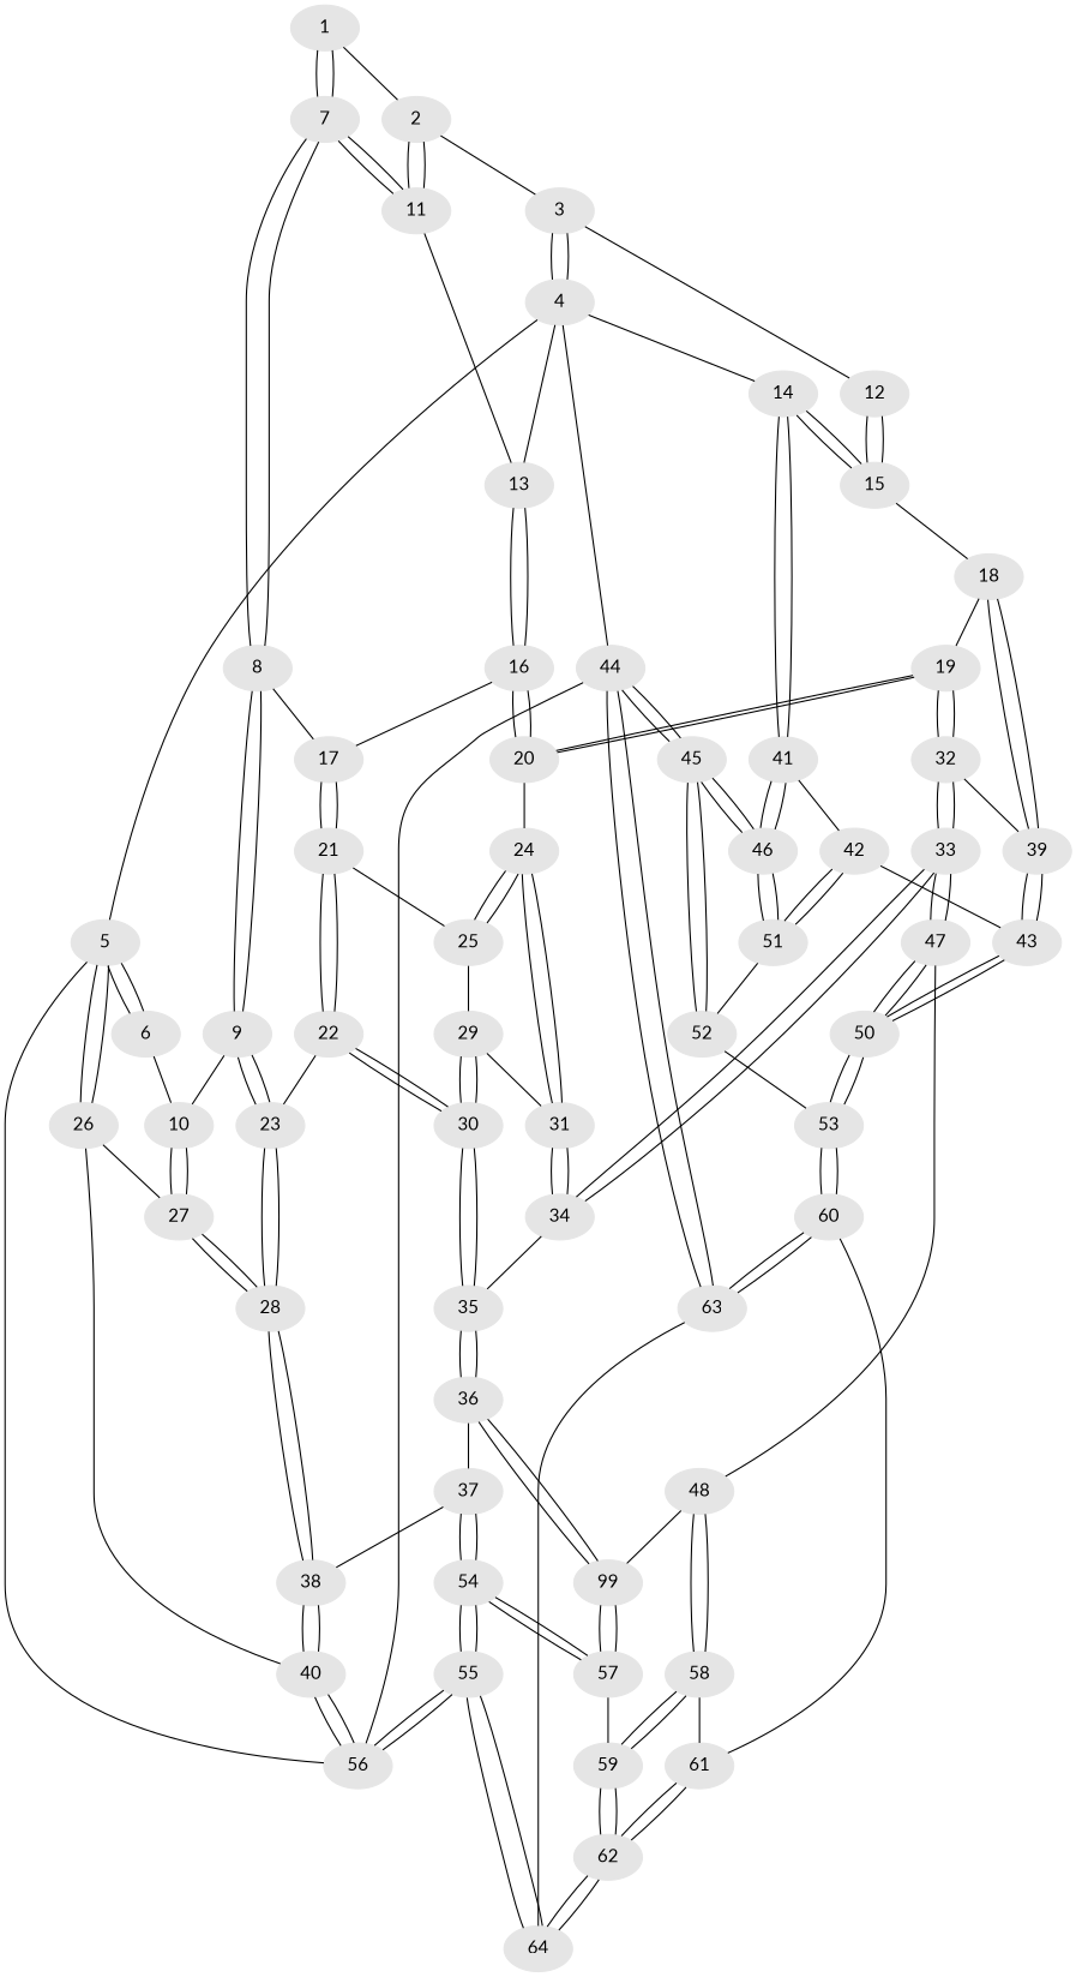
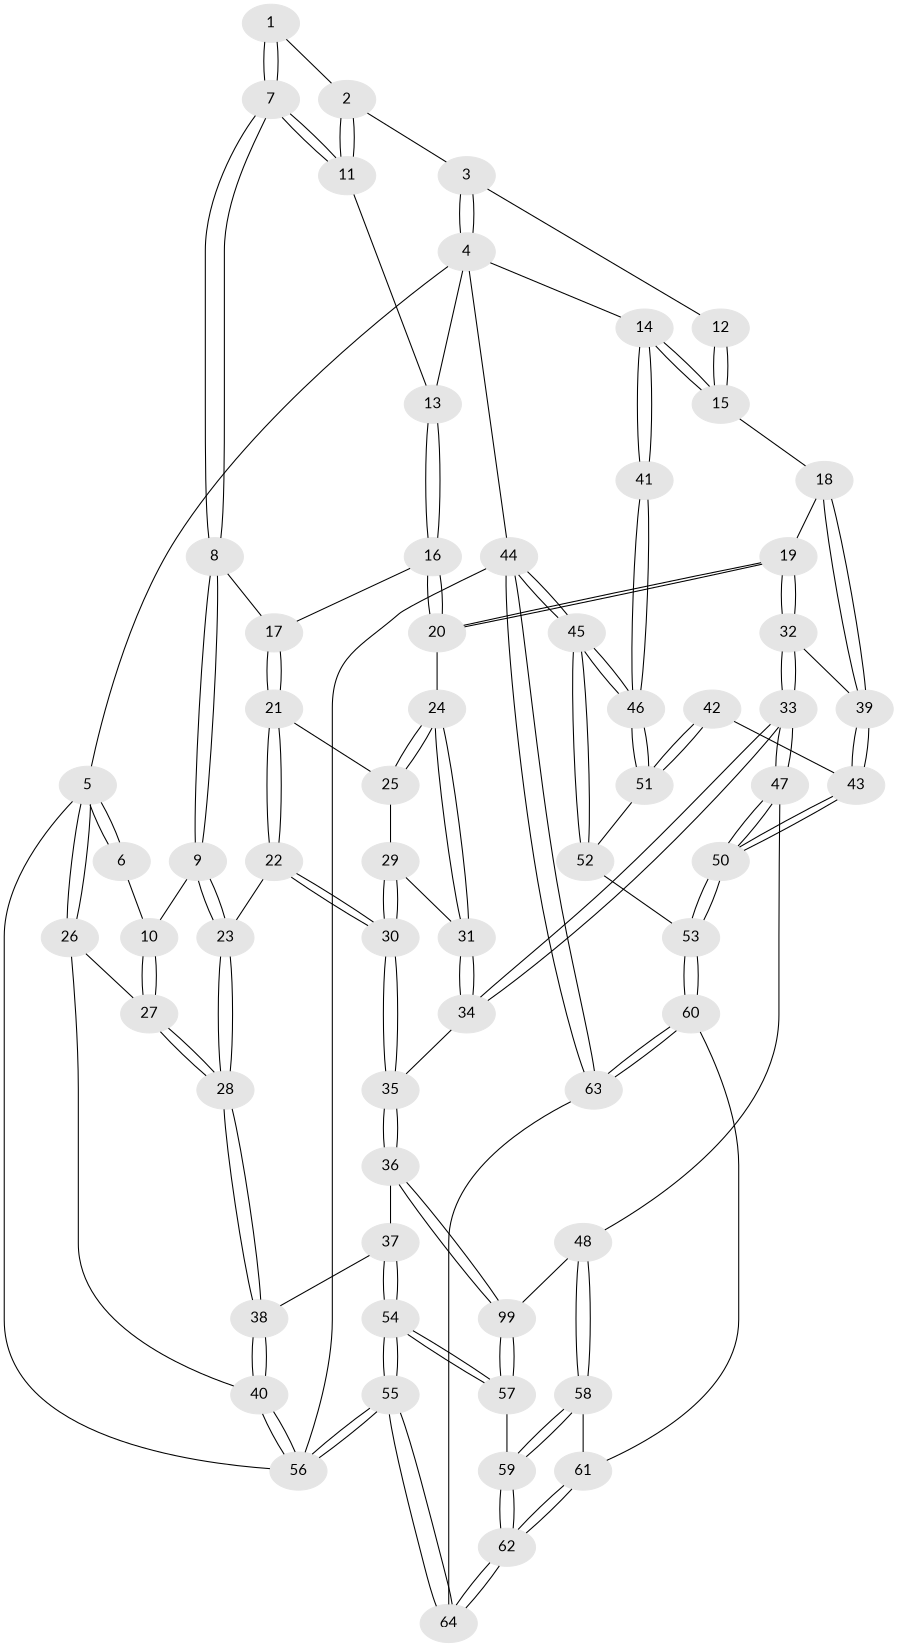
  graph {
    fontname=Lato
    node [color=gray90 fontname=Lato style=filled]
    edge [fontname=Lato]
    1
    2
    7
    3
    11
    8
    4
    12
    13
    5
    14
    44
    15
    6
    26
    56
    41
    45
    63
    10
    27
    40
    9
    17
    23
    21
    28
    16
    18
    20
    42
    46
    19
    39
    24
    22
    25
    32
    43
    33
    31
    30
    29
    35
    38
    34
    36
    47
    50
    48
    37
    n52 [label=99]
    54
    57
    55
    51
    52
    53
    64
    58
    59
    61
    60
    62
    1 -- 2
    1 -- 7
    1 -- 7
    2 -- 3
    2 -- 11
    2 -- 11
    7 -- 11
    7 -- 11
    7 -- 8
    7 -- 8
    3 -- 4
    3 -- 4
    3 -- 12
    11 -- 13
    8 -- 9
    8 -- 9
    8 -- 17
    4 -- 13
    4 -- 5
    4 -- 14
    4 -- 44
    12 -- 15
    12 -- 15
    13 -- 16
    13 -- 16
    5 -- 6
    5 -- 6
    5 -- 26
    5 -- 26
    5 -- 56
    14 -- 15
    14 -- 15
    14 -- 41
    14 -- 41
    44 -- 56
    44 -- 45
    44 -- 45
    44 -- 63
    44 -- 63
    15 -- 18
    6 -- 10
    26 -- 27
    26 -- 40
-   41 -- 42
    41 -- 46
    41 -- 46
    45 -- 46
    45 -- 46
    45 -- 52
    45 -- 52
    63 -- 64
    10 -- 27
    10 -- 27
    27 -- 28
    27 -- 28
    40 -- 56
    40 -- 56
    9 -- 10
    9 -- 23
    9 -- 23
    17 -- 21
    17 -- 21
    23 -- 28
    23 -- 28
    21 -- 22
    21 -- 22
    21 -- 25
    28 -- 38
    28 -- 38
    16 -- 17
    16 -- 20
    16 -- 20
    18 -- 19
    18 -- 39
    18 -- 39
    20 -- 24
    42 -- 43
    42 -- 51
    42 -- 51
    46 -- 51
    46 -- 51
    19 -- 20
    19 -- 20
    19 -- 32
    19 -- 32
    39 -- 43
    39 -- 43
    24 -- 25
    24 -- 25
    24 -- 31
    24 -- 31
    22 -- 23
    22 -- 30
    22 -- 30
    25 -- 29
    32 -- 39
    32 -- 33
    32 -- 33
    43 -- 50
    43 -- 50
    33 -- 34
    33 -- 34
    33 -- 47
    33 -- 47
    31 -- 34
    31 -- 34
    30 -- 35
    30 -- 35
    29 -- 31
    29 -- 30
    29 -- 30
    35 -- 36
    35 -- 36
    38 -- 40
    38 -- 40
    34 -- 35
    36 -- 37
    36 -- n52
    36 -- n52
    47 -- 50
    47 -- 50
    47 -- 48
    50 -- 53
    50 -- 53
    48 -- n52
    48 -- 58
    48 -- 58
    37 -- 38
    37 -- 54
    37 -- 54
    n52 -- 57
    n52 -- 57
    54 -- 57
    54 -- 57
    54 -- 55
    54 -- 55
    57 -- 59
    55 -- 56
    55 -- 56
    55 -- 64
    55 -- 64
    51 -- 52
    52 -- 53
    53 -- 60
    53 -- 60
    58 -- 59
    58 -- 59
    58 -- 61
    59 -- 62
    59 -- 62
    61 -- 62
    61 -- 62
    60 -- 63
    60 -- 63
    60 -- 61
    62 -- 64
    62 -- 64
  }
